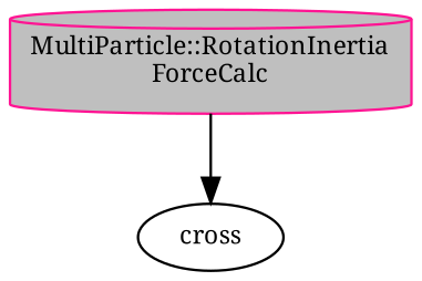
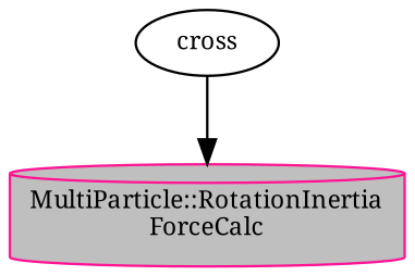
  digraph {
    rankdir=TB
    fontname="Noto Serif"
    node [fontname="Noto Serif" fontsize=10 style=filled]
    n1 [color=deeppink fillcolor=grey75 fontcolor=black height=0.2 label="MultiParticle::RotationInertia\lForceCalc" shape=cylinder width=0.4]
    n2 [color=black fillcolor=white height=0.2 label=cross shape=ellipse width=0.4]
-   n1 -> n2 [color=black fontname="Noto Serif" fontsize=10 labelfontname=Helvetica labelfontsize=10 style=solid arrowhead=normal]
+   n2 -> n1 [color=black fontname="Noto Serif" fontsize=10 labelfontname=Helvetica labelfontsize=10 style=solid arrowhead=normal]
  }
